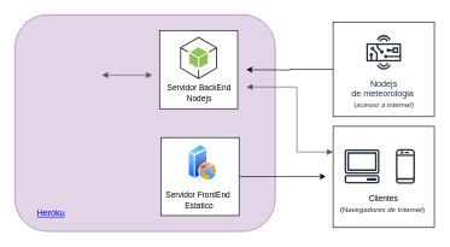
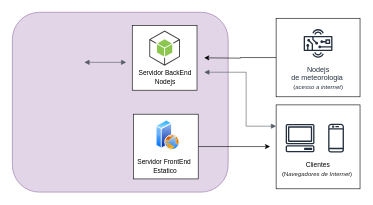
  <mxCell id="0" />
  <mxCell id="1" parent="0" />
  <mxCell id="2" value="" style="rounded=1;whiteSpace=wrap;html=1;fillColor=#e1d5e7;strokeColor=#9673a6;" parent="1" vertex="1"><mxGeometry x="20" y="20" width="360" height="300" as="geometry" /></mxCell>
  <mxCell id="3" value="" style="whiteSpace=wrap;html=1;aspect=fixed;" parent="1" vertex="1"><mxGeometry x="220.01" y="42" width="108" height="108" as="geometry" /></mxCell>
  <mxCell id="4" value="" style="whiteSpace=wrap;html=1;aspect=fixed;" parent="1" vertex="1"><mxGeometry x="460" y="174.5" width="140" height="140" as="geometry" /></mxCell>
  <mxCell id="5" value="" style="shape=image;html=1;verticalAlign=top;verticalLabelPosition=bottom;labelBackgroundColor=#ffffff;imageAspect=0;aspect=fixed;image=https://cdn0.iconfinder.com/data/icons/small-n-flat/24/678113-database-128.png" parent="1" vertex="1"><mxGeometry x="40" y="51" width="110" height="110" as="geometry" /></mxCell>
  <mxCell id="6" value="" style="outlineConnect=0;dashed=0;verticalLabelPosition=bottom;verticalAlign=top;align=center;html=1;shape=mxgraph.aws3.android;fillColor=#8CC64F;gradientColor=none;" parent="1" vertex="1"><mxGeometry x="248.41" y="50.5" width="51.19" height="58.5" as="geometry" /></mxCell>
  <mxCell id="7" value="&lt;font style=&quot;font-size: 11px&quot;&gt;Servidor BackEnd Nodejs&lt;/font&gt;" style="text;html=1;strokeColor=none;fillColor=none;align=center;verticalAlign=middle;whiteSpace=wrap;rounded=0;" parent="1" vertex="1"><mxGeometry x="220" y="117.5" width="110" height="20" as="geometry" /></mxCell>
  <mxCell id="8" value="" style="edgeStyle=orthogonalEdgeStyle;html=1;endArrow=block;elbow=vertical;startArrow=block;startFill=1;endFill=1;strokeColor=#545B64;rounded=0;" parent="1" edge="1"><mxGeometry width="100" relative="1" as="geometry"><mxPoint x="140" y="103.5" as="sourcePoint" /><mxPoint x="210" y="103.5" as="targetPoint" /></mxGeometry></mxCell>
  <mxCell id="9" value="" style="edgeStyle=orthogonalEdgeStyle;rounded=0;orthogonalLoop=1;jettySize=auto;html=1;" parent="1" source="10" edge="1"><mxGeometry relative="1" as="geometry"><mxPoint x="340" y="96" as="targetPoint" /></mxGeometry></mxCell>
  <mxCell id="10" value="" style="rounded=0;whiteSpace=wrap;html=1;" parent="1" vertex="1"><mxGeometry x="460" y="30" width="140" height="131" as="geometry" /></mxCell>
  <mxCell id="11" value="Nodejs&lt;br&gt;de meteorologia&amp;nbsp;&lt;br&gt;&lt;font style=&quot;font-size: 10px&quot;&gt;(&lt;i&gt;acesso a internet&lt;/i&gt;)&lt;/font&gt;" style="sketch=0;outlineConnect=0;fontColor=#232F3E;gradientColor=none;strokeColor=#232F3E;fillColor=#ffffff;dashed=0;verticalLabelPosition=bottom;verticalAlign=top;align=center;html=1;fontSize=12;fontStyle=0;aspect=fixed;shape=mxgraph.aws4.resourceIcon;resIcon=mxgraph.aws4.hardware_board;" parent="1" vertex="1"><mxGeometry x="500" y="42" width="60" height="60" as="geometry" /></mxCell>
  <mxCell id="12" value="" style="sketch=0;outlineConnect=0;fontColor=#232F3E;gradientColor=none;strokeColor=#232F3E;fillColor=#ffffff;dashed=0;verticalLabelPosition=bottom;verticalAlign=top;align=center;html=1;fontSize=12;fontStyle=0;aspect=fixed;shape=mxgraph.aws4.resourceIcon;resIcon=mxgraph.aws4.client;" parent="1" vertex="1"><mxGeometry x="470" y="200" width="60" height="60" as="geometry" /></mxCell>
  <mxCell id="13" value="" style="sketch=0;outlineConnect=0;fontColor=#232F3E;gradientColor=none;strokeColor=#232F3E;fillColor=#ffffff;dashed=0;verticalLabelPosition=bottom;verticalAlign=top;align=center;html=1;fontSize=12;fontStyle=0;aspect=fixed;shape=mxgraph.aws4.resourceIcon;resIcon=mxgraph.aws4.mobile_client;" parent="1" vertex="1"><mxGeometry x="530" y="200" width="60" height="60" as="geometry" /></mxCell>
  <mxCell id="14" value="" style="edgeStyle=orthogonalEdgeStyle;rounded=0;orthogonalLoop=1;jettySize=auto;html=1;" parent="1" source="15" edge="1"><mxGeometry relative="1" as="geometry"><mxPoint x="450" y="244" as="targetPoint" /></mxGeometry></mxCell>
  <mxCell id="15" value="" style="whiteSpace=wrap;html=1;aspect=fixed;" parent="1" vertex="1"><mxGeometry x="222.01" y="190" width="108" height="108" as="geometry" /></mxCell>
  <mxCell id="16" value="" style="aspect=fixed;perimeter=ellipsePerimeter;html=1;align=center;shadow=0;dashed=0;spacingTop=3;image;image=img/lib/active_directory/web_server.svg;" parent="1" vertex="1"><mxGeometry x="259.6" y="200" width="40" height="50" as="geometry" /></mxCell>
  <mxCell id="17" value="&lt;font style=&quot;font-size: 11px&quot;&gt;Servidor FrontEnd&amp;nbsp;&lt;br&gt;Estatico&lt;/font&gt;" style="text;html=1;strokeColor=none;fillColor=none;align=center;verticalAlign=middle;whiteSpace=wrap;rounded=0;" parent="1" vertex="1"><mxGeometry x="220" y="260" width="110" height="32" as="geometry" /></mxCell>
  <mxCell id="18" value="" style="edgeStyle=orthogonalEdgeStyle;html=1;endArrow=block;elbow=vertical;startArrow=block;startFill=1;endFill=1;strokeColor=#545B64;rounded=0;" parent="1" edge="1"><mxGeometry width="100" relative="1" as="geometry"><mxPoint x="340" y="120" as="sourcePoint" /><mxPoint x="460" y="210" as="targetPoint" /><Array as="points"><mxPoint x="410" y="120" /><mxPoint x="410" y="210" /></Array></mxGeometry></mxCell>
  <mxCell id="19" value="&lt;font style=&quot;font-size: 10px&quot;&gt;&lt;span style=&quot;font-size: 11px&quot;&gt;Clientes&lt;/span&gt;&lt;br&gt;&lt;font style=&quot;font-size: 10px&quot;&gt;(&lt;span style=&quot;color: rgb(32 , 33 , 36) ; font-family: &amp;#34;google sans&amp;#34; , &amp;#34;arial&amp;#34; , sans-serif ; background-color: rgb(255 , 255 , 255)&quot;&gt;&lt;font style=&quot;font-size: 10px&quot;&gt;N&lt;i&gt;avegadores de Internet&lt;/i&gt;&lt;/font&gt;&lt;span&gt;)&lt;/span&gt;&lt;/span&gt;&amp;nbsp;&lt;/font&gt;&lt;/font&gt;" style="text;html=1;strokeColor=none;fillColor=none;align=center;verticalAlign=middle;whiteSpace=wrap;rounded=0;" parent="1" vertex="1"><mxGeometry x="460" y="262" width="140" height="38" as="geometry" /></mxCell>
- <mxCell id="20" value="&lt;a href=&quot;https://www.heroku.com/&quot;&gt;Heroku&lt;/a&gt;" style="text;html=1;strokeColor=none;fillColor=none;align=center;verticalAlign=middle;whiteSpace=wrap;rounded=0;" parent="1" vertex="1"><mxGeometry x="40" y="280" width="60" height="30" as="geometry" /></mxCell>
